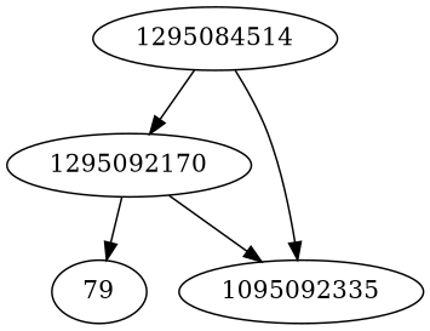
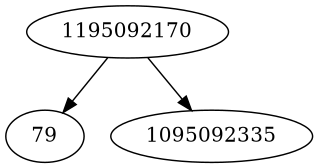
  strict digraph {
    n1 [label=79]
-   1295092170
+   1295092170 [label=1195092170]
    n3 [label=1095092335]
-   1295084514
    1295092170 -> n1
    1295092170 -> n3
-   1295084514 -> 1295092170
-   1295084514 -> n3
  }
